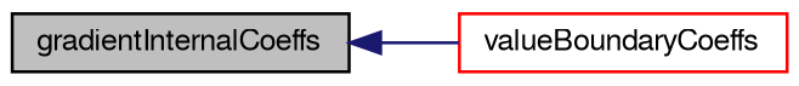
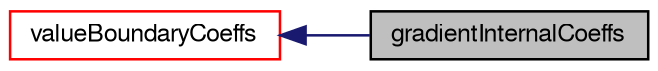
  digraph {
    rankdir=LR
    node [fontname=FreeSans fontsize=10 shape=record]
    n1 [color=black fillcolor=grey75 fontcolor=black height=0.2 label=gradientInternalCoeffs style=filled width=0.4]
    n2 [color=red height=0.2 label=valueBoundaryCoeffs width=0.4]
-   n1 -> n2 [color=midnightblue dir=back fontname=FreeSans fontsize=10 labelfontname=FreeSans labelfontsize=10 style=solid]
+   n2 -> n1 [color=midnightblue dir=back fontname=FreeSans fontsize=10 labelfontname=FreeSans labelfontsize=10 style=solid]
  }
